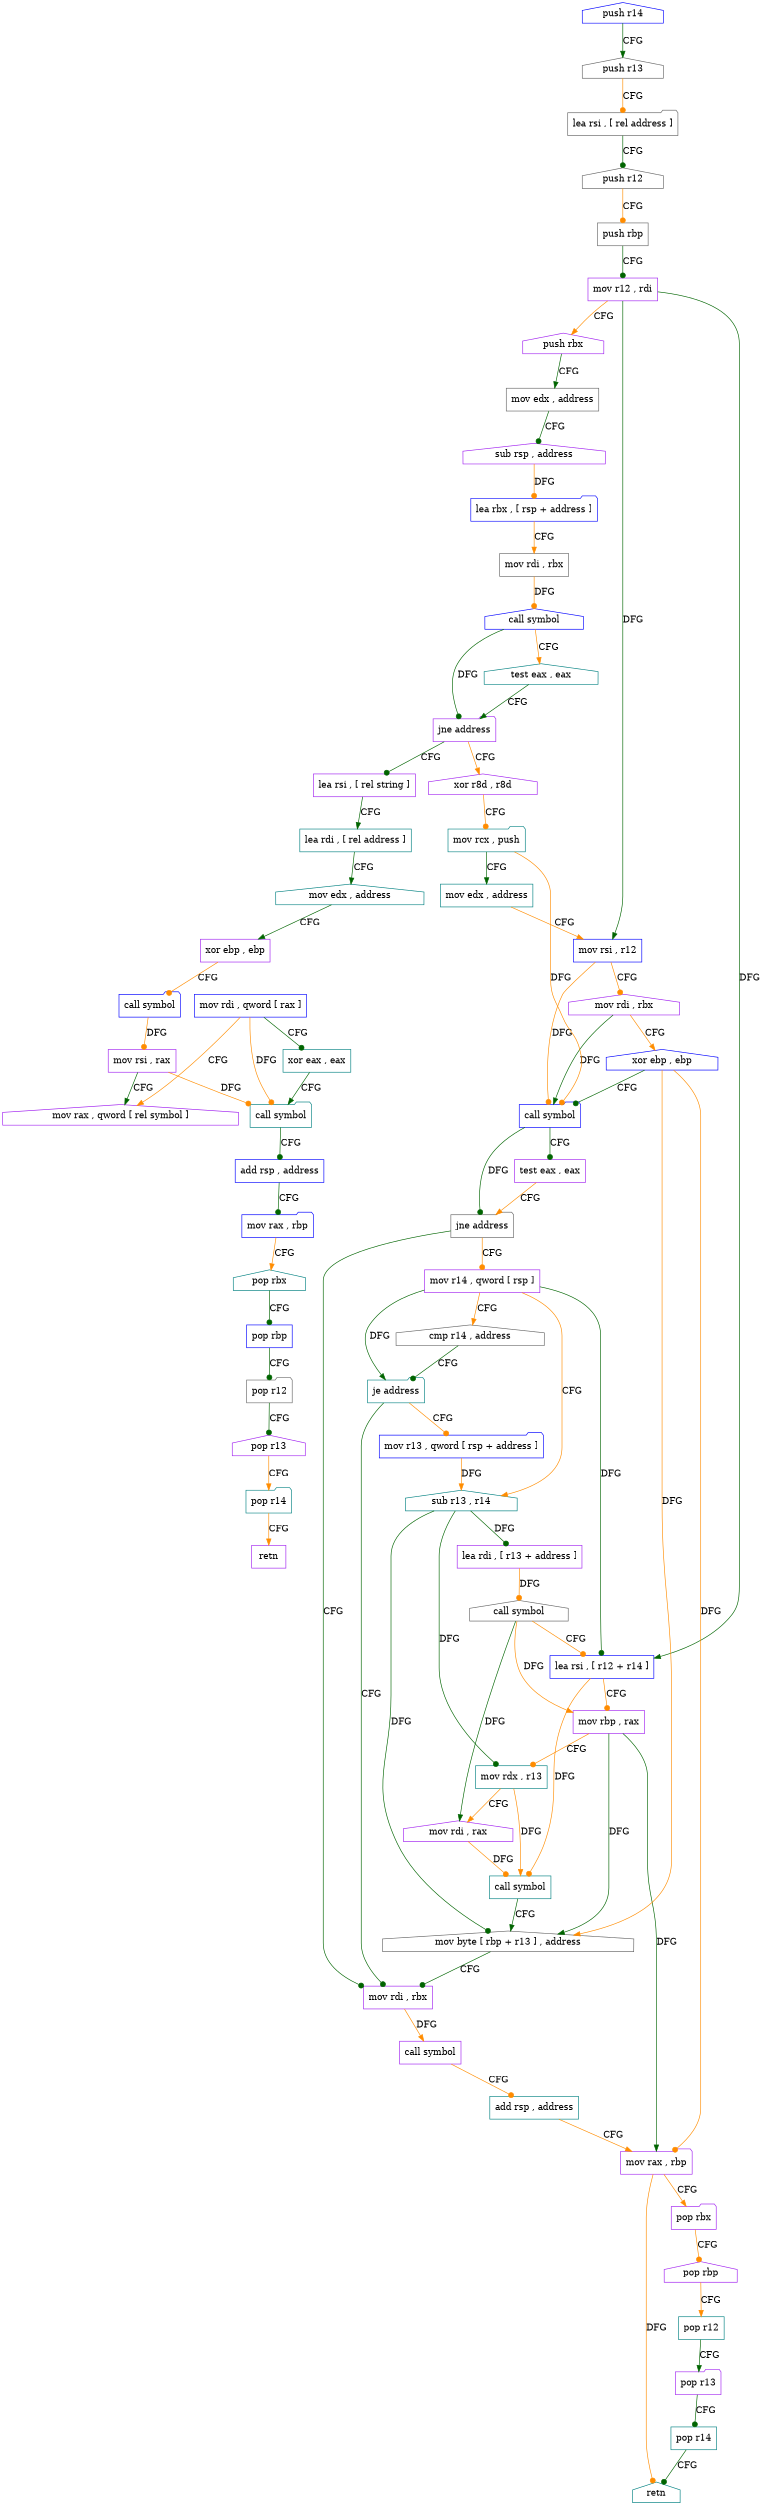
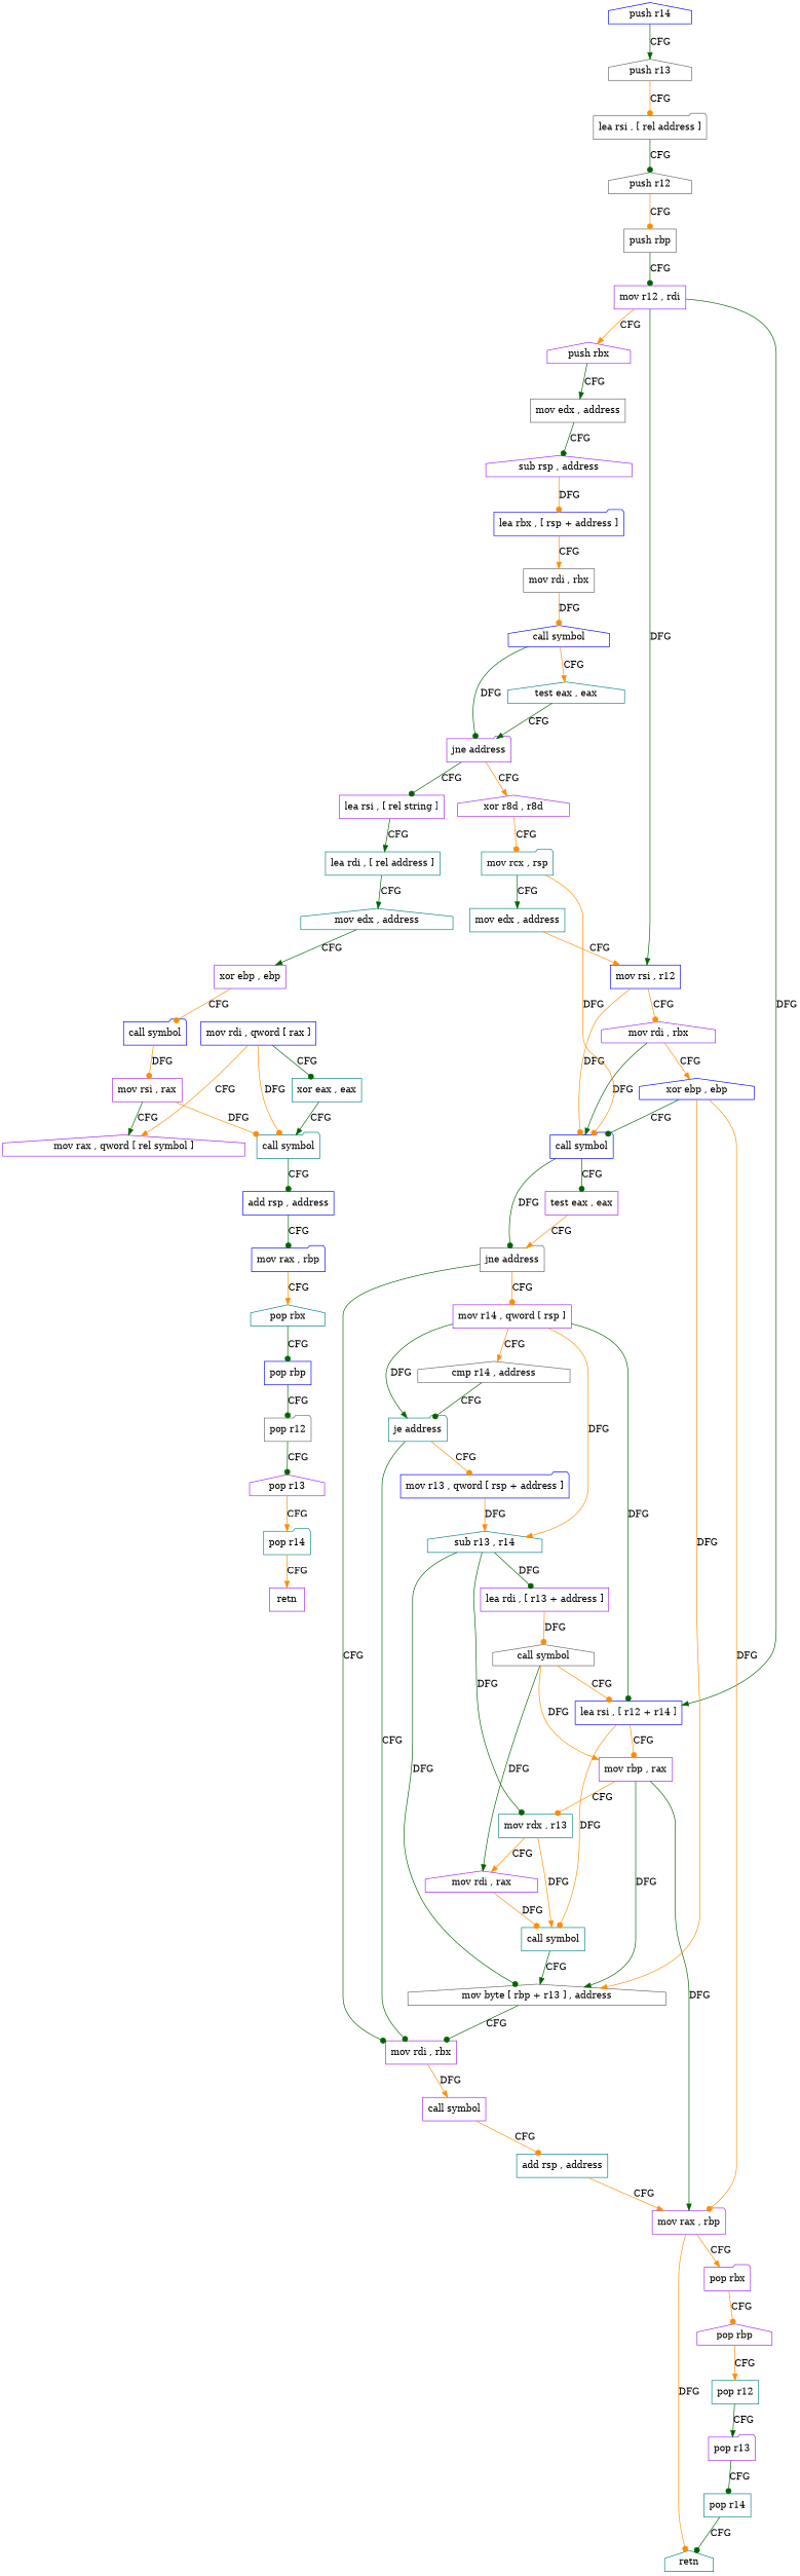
  digraph {
    node [color=purple shape=box]
    edge [arrowhead=dot color=darkorange]
    n1 [color=blue label="push r14" shape=house]
    n2 [color=gray40 label="push r13" shape=house]
    n3 [color=gray40 label="lea rsi , [ rel address ]" shape=folder]
    n4 [color=gray40 label="push r12" shape=house]
    n5 [color=gray40 label="push rbp"]
    n6 [label="mov r12 , rdi"]
    n7 [label="push rbx" shape=house]
    n8 [color=blue label="mov rsi , r12"]
    n9 [color=blue label="lea rsi , [ r12 + r14 ]"]
    n10 [color=gray40 label="mov edx , address"]
    n11 [color=blue label="call symbol" shape=folder]
    n12 [label="mov rdi , rbx" shape=house]
    n13 [label="mov rbp , rax"]
    n14 [color=teal label="call symbol"]
    n15 [label="sub rsp , address" shape=house]
    n16 [color=blue label="lea rbx , [ rsp + address ]" shape=folder]
    n17 [color=gray40 label="mov rdi , rbx"]
    n18 [color=blue label="call symbol" shape=house]
    n19 [color=teal label="test eax , eax" shape=house]
    n20 [label="jne address" shape=folder]
    n21 [label="lea rsi , [ rel string ]"]
    n22 [label="xor r8d , r8d" shape=house]
    n23 [color=teal label="lea rdi , [ rel address ]"]
-   n24 [color=teal label="mov rcx , push" shape=folder]
+   n24 [color=teal label="mov rcx , rsp" shape=folder]
    n25 [color=teal label="mov edx , address" shape=house]
    n26 [color=teal label="mov edx , address"]
    n27 [label="xor ebp , ebp"]
    n28 [color=blue label="call symbol" shape=folder]
    n29 [label="mov rsi , rax"]
    n30 [label="mov rax , qword [ rel symbol ]" shape=house]
    n31 [color=teal label="call symbol" shape=folder]
    n32 [color=blue label="add rsp , address"]
    n33 [color=blue label="mov rdi , qword [ rax ]"]
    n34 [color=teal label="xor eax , eax"]
    n35 [color=blue label="mov rax , rbp" shape=folder]
    n36 [color=teal label="pop rbx" shape=house]
    n37 [color=blue label="pop rbp"]
    n38 [color=gray40 label="pop r12" shape=folder]
    n39 [label="pop r13" shape=house]
    n40 [color=teal label="pop r14" shape=folder]
    n41 [label=retn]
    n42 [label="test eax , eax"]
    n43 [color=gray40 label="jne address" shape=folder]
    n44 [color=blue label="xor ebp , ebp" shape=house]
    n45 [label="mov rax , rbp" shape=folder]
    n46 [color=gray40 label="mov byte [ rbp + r13 ] , address" shape=house]
    n47 [label="pop rbx" shape=folder]
    n48 [color=teal label=retn shape=house]
    n49 [label="mov rdi , rbx"]
    n50 [label="mov r14 , qword [ rsp ]"]
    n51 [label="call symbol"]
    n52 [color=gray40 label="cmp r14 , address" shape=house]
    n53 [color=teal label="je address" shape=folder]
    n54 [color=teal label="sub r13 , r14" shape=house]
    n55 [color=teal label="add rsp , address"]
    n56 [color=blue label="mov r13 , qword [ rsp + address ]" shape=folder]
    n57 [label="lea rdi , [ r13 + address ]"]
    n58 [color=teal label="mov rdx , r13"]
    n59 [label="pop rbp" shape=house]
    n60 [color=teal label="pop r12"]
    n61 [label="pop r13" shape=folder]
    n62 [color=teal label="pop r14"]
    n63 [color=gray40 label="call symbol" shape=house]
    n64 [label="mov rdi , rax" shape=house]
    n1 -> n2 [arrowhead=normal color=darkgreen label=CFG]
    n2 -> n3 [label=CFG]
    n3 -> n4 [color=darkgreen label=CFG]
    n4 -> n5 [label=CFG]
    n5 -> n6 [color=darkgreen label=CFG]
    n6 -> n7 [arrowhead=normal label=CFG]
    n6 -> n8 [arrowhead=normal color=darkgreen label=DFG]
    n6 -> n9 [arrowhead=normal color=darkgreen label=DFG]
    n7 -> n10 [arrowhead=normal color=darkgreen label=CFG]
    n8 -> n11 [label=DFG]
    n8 -> n12 [label=CFG]
    n9 -> n13 [label=CFG]
    n9 -> n14 [label=DFG]
    n10 -> n15 [color=darkgreen label=CFG]
    n11 -> n42 [color=darkgreen label=CFG]
    n11 -> n43 [color=darkgreen label=DFG]
    n12 -> n11 [arrowhead=normal color=darkgreen label=DFG]
    n12 -> n44 [arrowhead=normal label=CFG]
    n13 -> n45 [arrowhead=normal color=darkgreen label=DFG]
    n13 -> n46 [arrowhead=normal color=darkgreen label=DFG]
    n13 -> n58 [label=CFG]
    n14 -> n46 [arrowhead=normal color=darkgreen label=CFG]
    n15 -> n16 [label=DFG]
    n16 -> n17 [arrowhead=normal label=CFG]
    n17 -> n18 [label=DFG]
    n18 -> n19 [arrowhead=normal label=CFG]
    n18 -> n20 [color=darkgreen label=DFG]
    n19 -> n20 [arrowhead=normal color=darkgreen label=CFG]
    n20 -> n21 [color=darkgreen label=CFG]
    n20 -> n22 [arrowhead=normal label=CFG]
    n21 -> n23 [arrowhead=normal color=darkgreen label=CFG]
    n22 -> n24 [label=CFG]
    n23 -> n25 [arrowhead=normal color=darkgreen label=CFG]
    n24 -> n11 [label=DFG]
    n24 -> n26 [arrowhead=normal color=darkgreen label=CFG]
    n25 -> n27 [arrowhead=normal color=darkgreen label=CFG]
    n26 -> n8 [arrowhead=normal label=CFG]
    n27 -> n28 [label=CFG]
    n28 -> n29 [label=DFG]
    n29 -> n30 [arrowhead=normal color=darkgreen label=CFG]
    n29 -> n31 [label=DFG]
    n31 -> n32 [color=darkgreen label=CFG]
    n32 -> n35 [color=darkgreen label=CFG]
    n33 -> n30 [arrowhead=normal label=CFG]
    n33 -> n31 [label=DFG]
    n33 -> n34 [color=darkgreen label=CFG]
    n34 -> n31 [arrowhead=normal color=darkgreen label=CFG]
    n35 -> n36 [arrowhead=normal label=CFG]
    n36 -> n37 [color=darkgreen label=CFG]
    n37 -> n38 [color=darkgreen label=CFG]
    n38 -> n39 [color=darkgreen label=CFG]
    n39 -> n40 [arrowhead=normal label=CFG]
    n40 -> n41 [arrowhead=normal label=CFG]
    n42 -> n43 [arrowhead=normal label=CFG]
    n43 -> n49 [color=darkgreen label=CFG]
    n43 -> n50 [label=CFG]
    n44 -> n11 [color=darkgreen label=CFG]
    n44 -> n45 [label=DFG]
    n44 -> n46 [arrowhead=normal label=DFG]
    n45 -> n47 [arrowhead=normal label=CFG]
    n45 -> n48 [label=DFG]
    n46 -> n49 [color=darkgreen label=CFG]
    n47 -> n59 [label=CFG]
    n49 -> n51 [arrowhead=normal label=DFG]
    n50 -> n9 [color=darkgreen label=DFG]
    n50 -> n52 [arrowhead=normal label=CFG]
    n50 -> n53 [arrowhead=normal color=darkgreen label=DFG]
-   n50 -> n54 [arrowhead=normal label=CFG]
+   n50 -> n54 [arrowhead=normal label=DFG]
    n51 -> n55 [label=CFG]
    n52 -> n53 [color=darkgreen label=CFG]
    n53 -> n49 [color=darkgreen label=CFG]
    n53 -> n56 [label=CFG]
    n54 -> n46 [color=darkgreen label=DFG]
    n54 -> n57 [color=darkgreen label=DFG]
    n54 -> n58 [color=darkgreen label=DFG]
    n55 -> n45 [arrowhead=normal label=CFG]
    n56 -> n54 [arrowhead=normal label=DFG]
    n57 -> n63 [label=DFG]
    n58 -> n14 [arrowhead=normal label=DFG]
    n58 -> n64 [arrowhead=normal label=CFG]
    n59 -> n60 [arrowhead=normal label=CFG]
    n60 -> n61 [arrowhead=normal color=darkgreen label=CFG]
    n61 -> n62 [color=darkgreen label=CFG]
    n62 -> n48 [color=darkgreen label=CFG]
    n63 -> n9 [label=CFG]
    n63 -> n13 [arrowhead=normal label=DFG]
    n63 -> n64 [arrowhead=normal color=darkgreen label=DFG]
    n64 -> n14 [label=DFG]
  }
